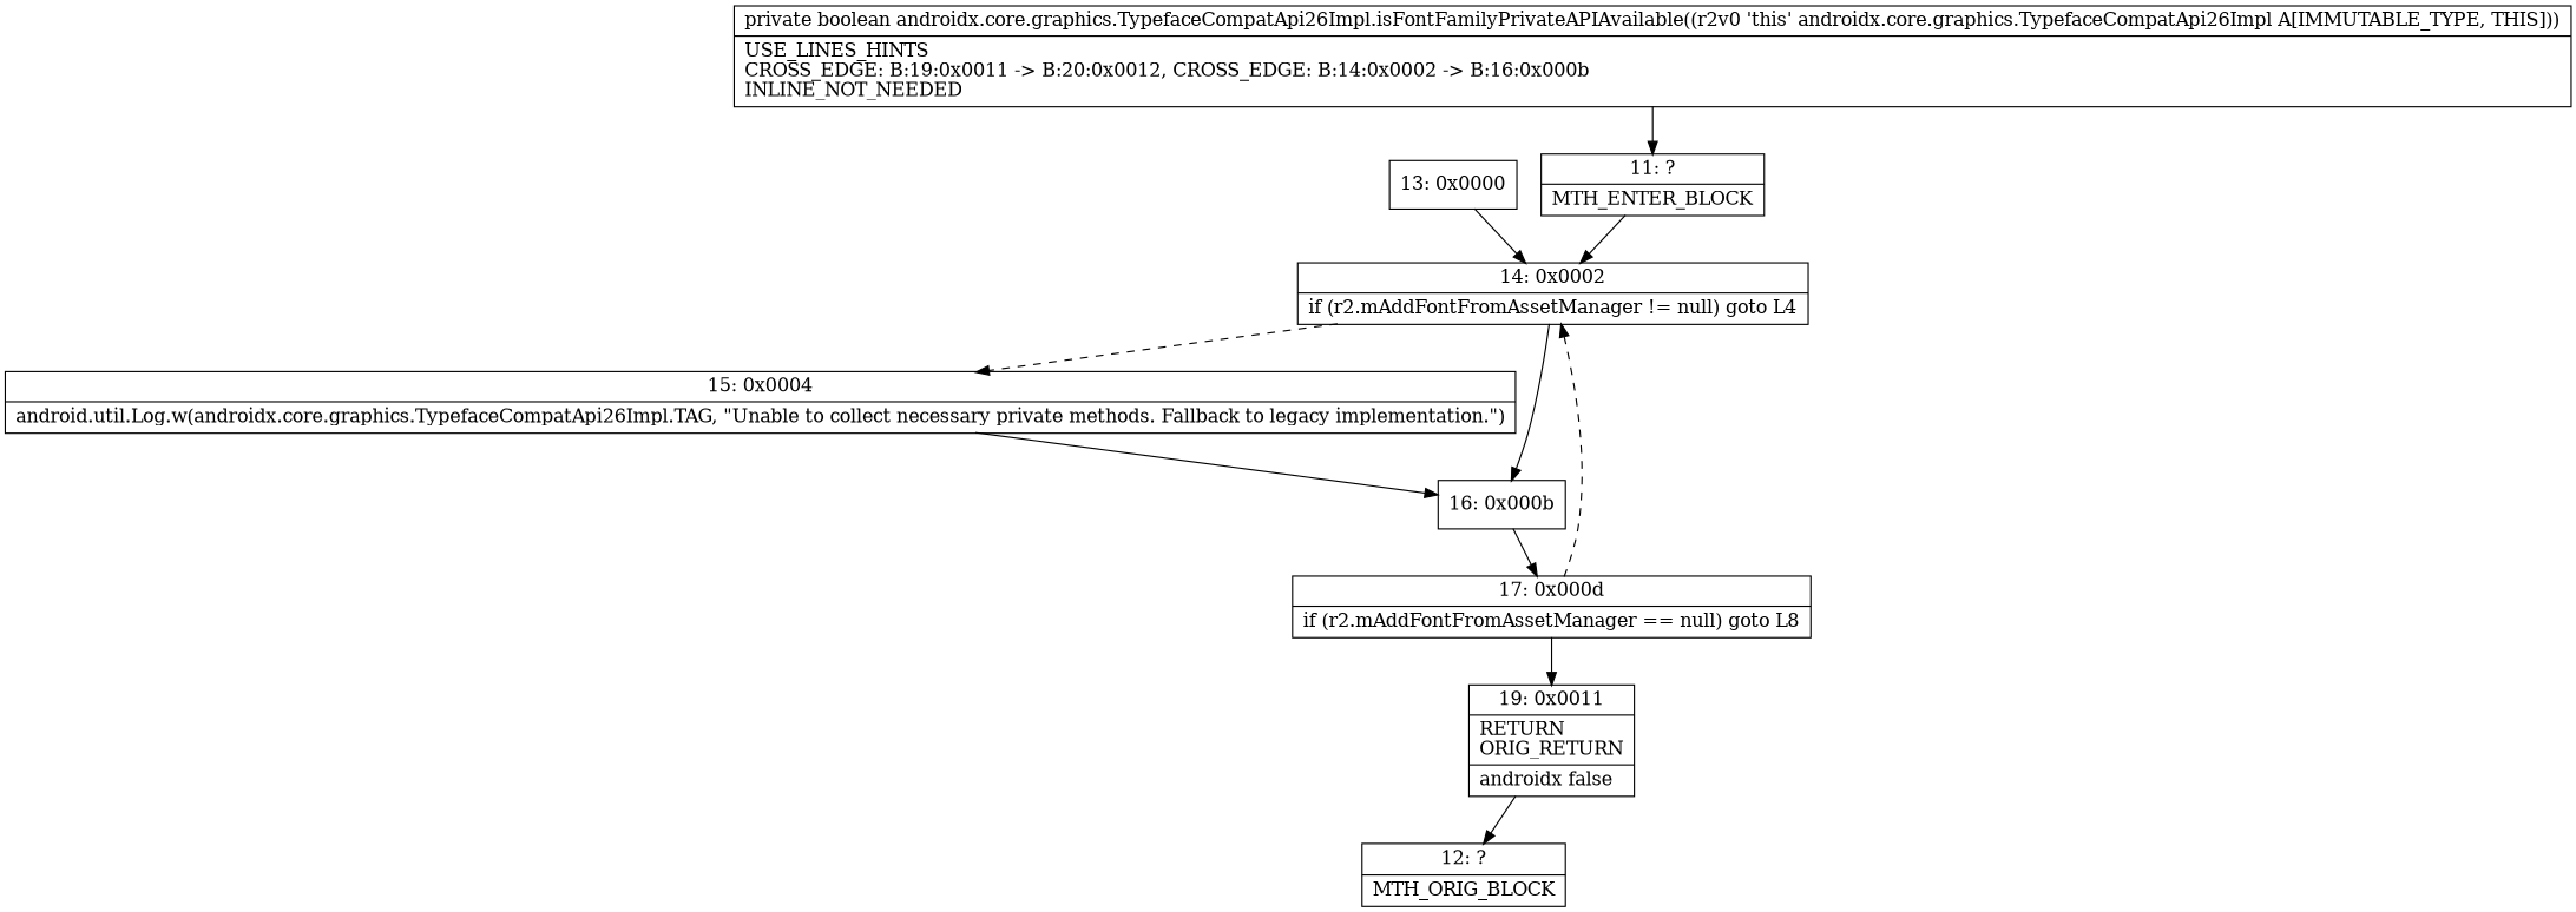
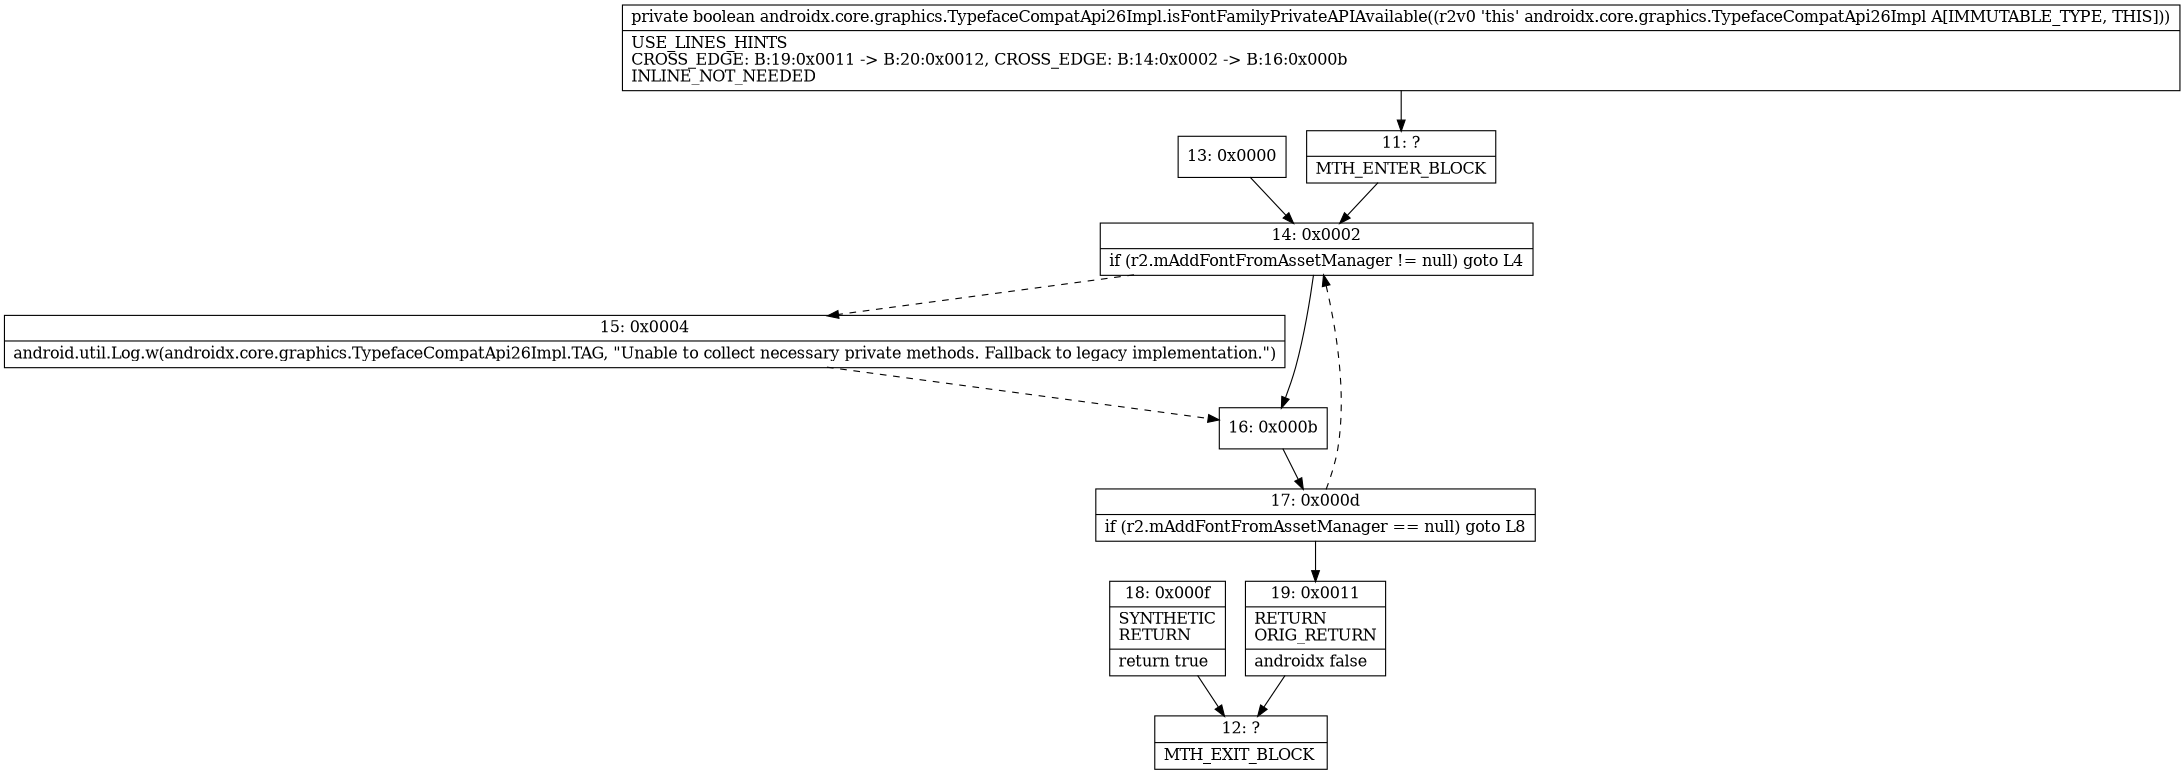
  digraph {
    node [shape=record]
    n1 [label="{11\:\ ?|MTH_ENTER_BLOCK\l}"]
    n2 [label="{14\:\ 0x0002|if (r2.mAddFontFromAssetManager != null) goto L4\l}"]
    n3 [label="{13\:\ 0x0000}"]
    n4 [label="{15\:\ 0x0004|android.util.Log.w(androidx.core.graphics.TypefaceCompatApi26Impl.TAG, \"Unable to collect necessary private methods. Fallback to legacy implementation.\")\l}"]
    n5 [label="{16\:\ 0x000b}"]
    n6 [label="{17\:\ 0x000d|if (r2.mAddFontFromAssetManager == null) goto L8\l}"]
    n7 [label="{19\:\ 0x0011|RETURN\lORIG_RETURN\l|androidx false\l}"]
-   n9 [label="{12\:\ ?|MTH_ORIG_BLOCK\l}"]
+   n8 [label="{18\:\ 0x000f|SYNTHETIC\lRETURN\l|return true\l}"]
+   n9 [label="{12\:\ ?|MTH_EXIT_BLOCK\l}"]
    n10 [label="{private boolean androidx.core.graphics.TypefaceCompatApi26Impl.isFontFamilyPrivateAPIAvailable((r2v0 'this' androidx.core.graphics.TypefaceCompatApi26Impl A[IMMUTABLE_TYPE, THIS]))  | USE_LINES_HINTS\lCROSS_EDGE: B:19:0x0011 \-\> B:20:0x0012, CROSS_EDGE: B:14:0x0002 \-\> B:16:0x000b\lINLINE_NOT_NEEDED\l}"]
    n1 -> n2
    n2 -> n4 [style=dashed]
    n2 -> n5
    n3 -> n2
-   n4 -> n5
+   n4 -> n5 [style=dashed]
    n5 -> n6
    n6 -> n2 [style=dashed]
    n6 -> n7
    n7 -> n9
+   n8 -> n9
    n10 -> n1
  }
